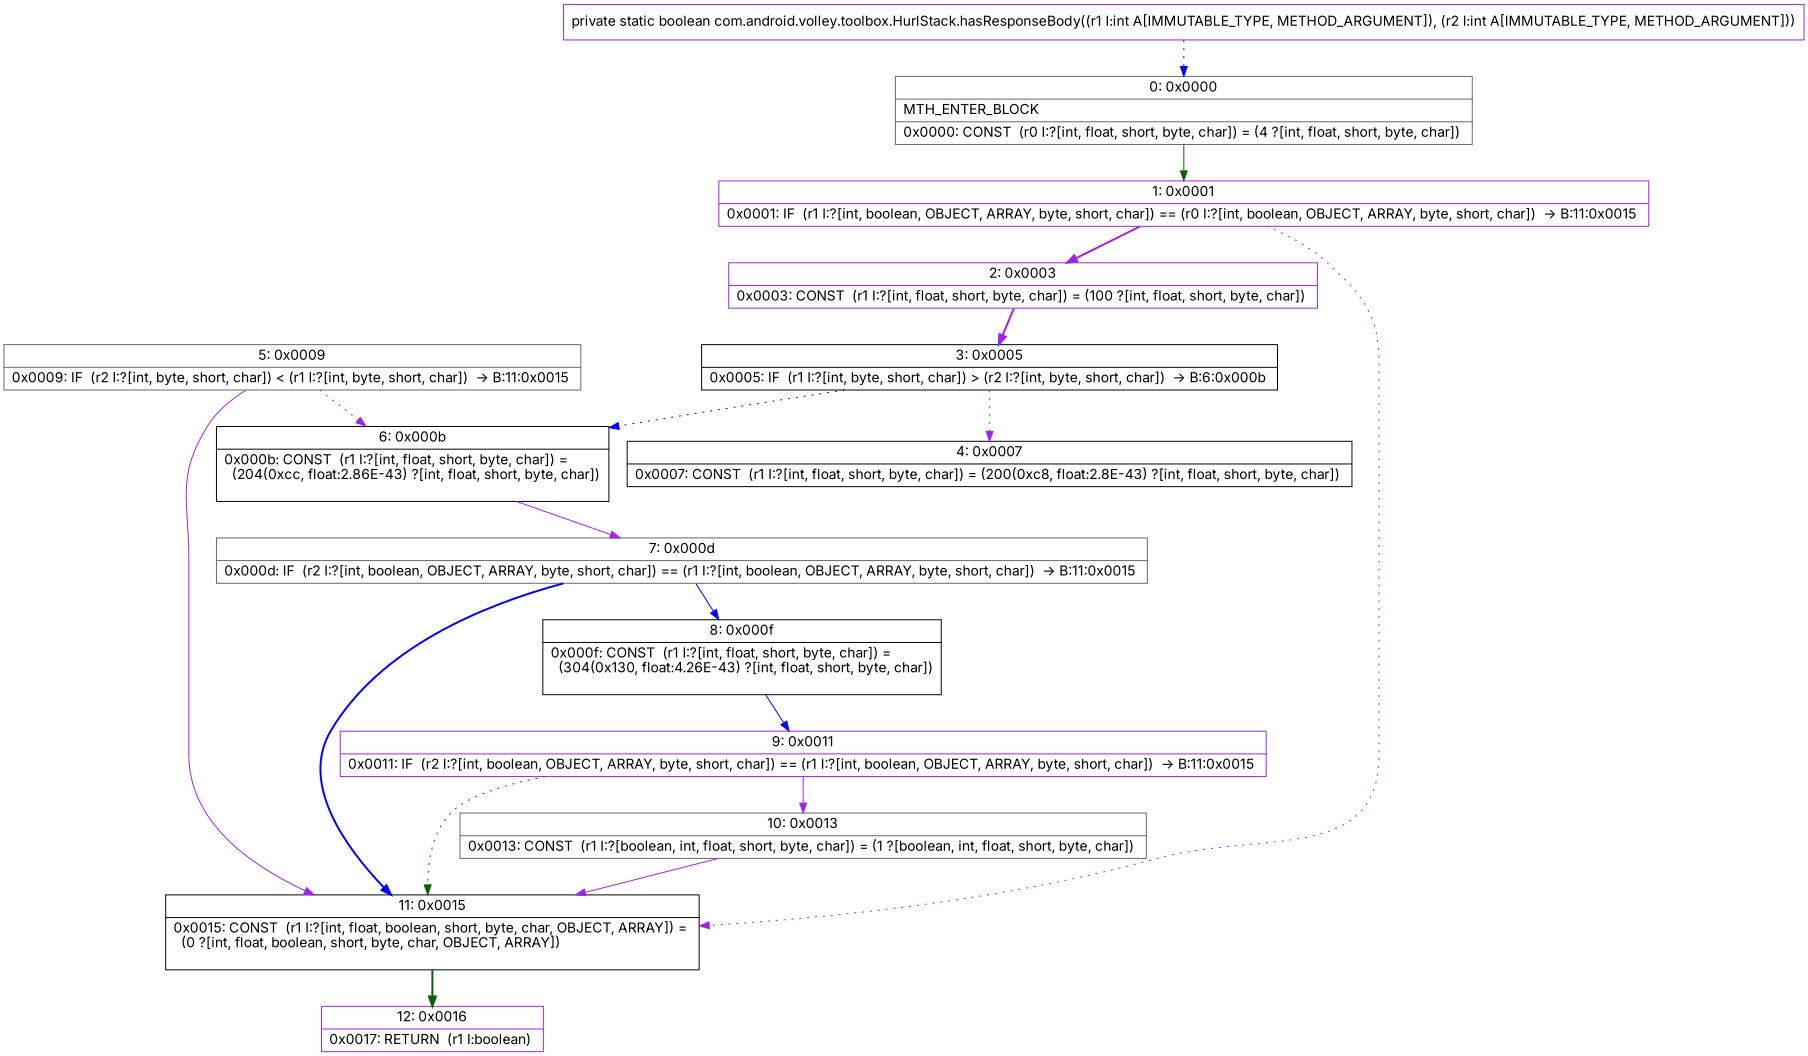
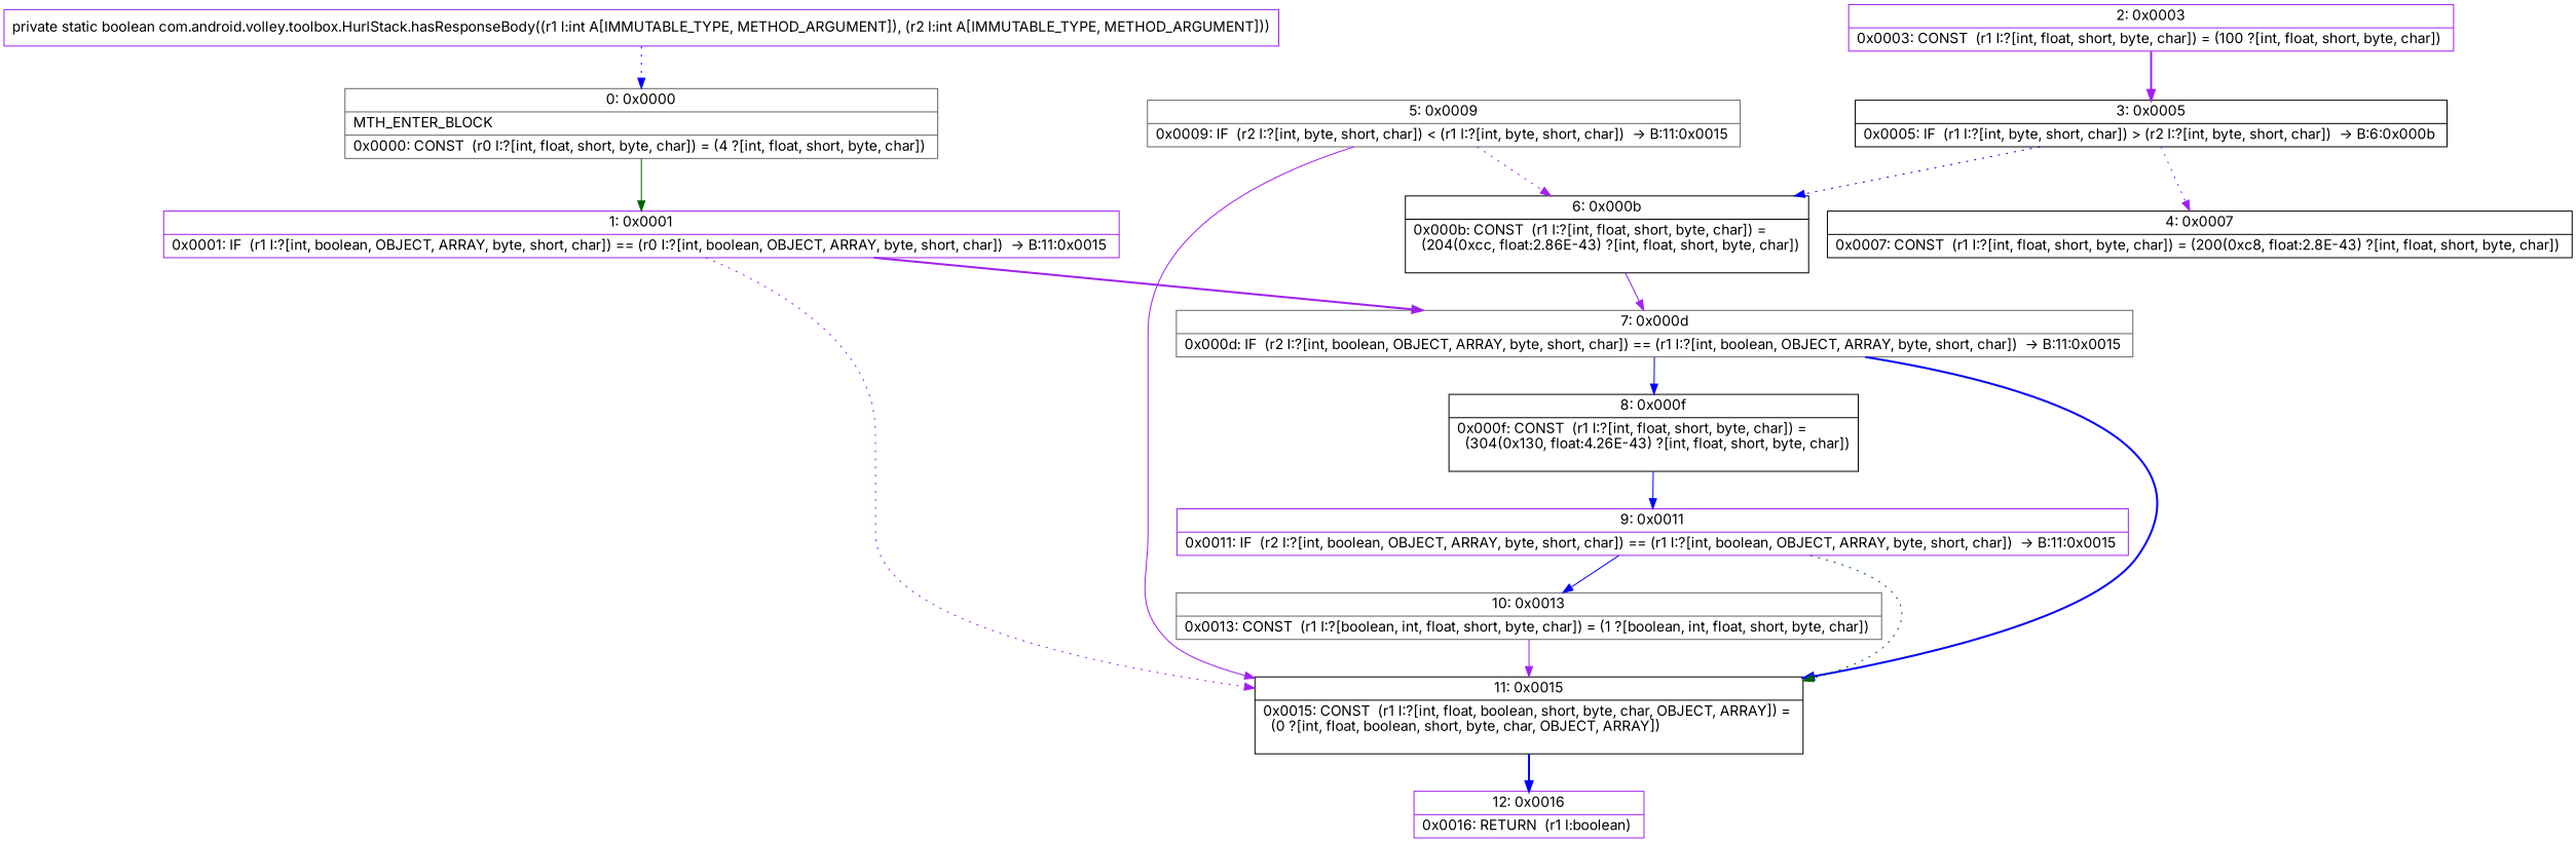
  digraph {
    fontname=Inter
    node [color=purple fontname=Inter shape=record]
    edge [color=purple fontname=Inter style=solid]
    n1 [color=gray40 label="{0\:\ 0x0000|MTH_ENTER_BLOCK\l|0x0000: CONST  (r0 I:?[int, float, short, byte, char]) = (4 ?[int, float, short, byte, char]) \l}"]
    n2 [label="{1\:\ 0x0001|0x0001: IF  (r1 I:?[int, boolean, OBJECT, ARRAY, byte, short, char]) == (r0 I:?[int, boolean, OBJECT, ARRAY, byte, short, char])  \-\> B:11:0x0015 \l}"]
    n3 [label="{2\:\ 0x0003|0x0003: CONST  (r1 I:?[int, float, short, byte, char]) = (100 ?[int, float, short, byte, char]) \l}"]
    n4 [color=black label="{11\:\ 0x0015|0x0015: CONST  (r1 I:?[int, float, boolean, short, byte, char, OBJECT, ARRAY]) = \l  (0 ?[int, float, boolean, short, byte, char, OBJECT, ARRAY])\l \l}"]
    n5 [color=black label="{3\:\ 0x0005|0x0005: IF  (r1 I:?[int, byte, short, char]) \> (r2 I:?[int, byte, short, char])  \-\> B:6:0x000b \l}"]
-   n6 [label="{12\:\ 0x0016|0x0017: RETURN  (r1 I:boolean) \l}"]
+   n6 [label="{12\:\ 0x0016|0x0016: RETURN  (r1 I:boolean) \l}"]
    n7 [color=black label="{4\:\ 0x0007|0x0007: CONST  (r1 I:?[int, float, short, byte, char]) = (200(0xc8, float:2.8E\-43) ?[int, float, short, byte, char]) \l}"]
    n8 [color=black label="{6\:\ 0x000b|0x000b: CONST  (r1 I:?[int, float, short, byte, char]) = \l  (204(0xcc, float:2.86E\-43) ?[int, float, short, byte, char])\l \l}"]
    n9 [color=gray40 label="{7\:\ 0x000d|0x000d: IF  (r2 I:?[int, boolean, OBJECT, ARRAY, byte, short, char]) == (r1 I:?[int, boolean, OBJECT, ARRAY, byte, short, char])  \-\> B:11:0x0015 \l}"]
    n10 [color=gray40 label="{5\:\ 0x0009|0x0009: IF  (r2 I:?[int, byte, short, char]) \< (r1 I:?[int, byte, short, char])  \-\> B:11:0x0015 \l}"]
    n11 [color=black label="{8\:\ 0x000f|0x000f: CONST  (r1 I:?[int, float, short, byte, char]) = \l  (304(0x130, float:4.26E\-43) ?[int, float, short, byte, char])\l \l}"]
    n12 [label="{9\:\ 0x0011|0x0011: IF  (r2 I:?[int, boolean, OBJECT, ARRAY, byte, short, char]) == (r1 I:?[int, boolean, OBJECT, ARRAY, byte, short, char])  \-\> B:11:0x0015 \l}"]
    n13 [color=gray40 label="{10\:\ 0x0013|0x0013: CONST  (r1 I:?[boolean, int, float, short, byte, char]) = (1 ?[boolean, int, float, short, byte, char]) \l}"]
    n14 [label="{private static boolean com.android.volley.toolbox.HurlStack.hasResponseBody((r1 I:int A[IMMUTABLE_TYPE, METHOD_ARGUMENT]), (r2 I:int A[IMMUTABLE_TYPE, METHOD_ARGUMENT])) }"]
    n1 -> n2 [color=darkgreen]
-   n2 -> n3 [style=bold]
+   n2 -> n9 [style=bold]
    n2 -> n4 [style=dotted]
    n3 -> n5 [style=bold]
-   n4 -> n6 [color=darkgreen style=bold]
+   n4 -> n6 [color=blue style=bold]
    n5 -> n7 [style=dotted]
    n5 -> n8 [color=blue style=dotted]
    n8 -> n9
    n9 -> n4 [color=blue style=bold]
    n9 -> n11 [color=blue]
    n10 -> n4
    n10 -> n8 [style=dotted]
    n11 -> n12 [color=blue]
    n12 -> n4 [color=darkgreen style=dotted]
-   n12 -> n13
+   n12 -> n13 [color=blue]
    n13 -> n4
    n14 -> n1 [color=blue style=dotted]
  }
